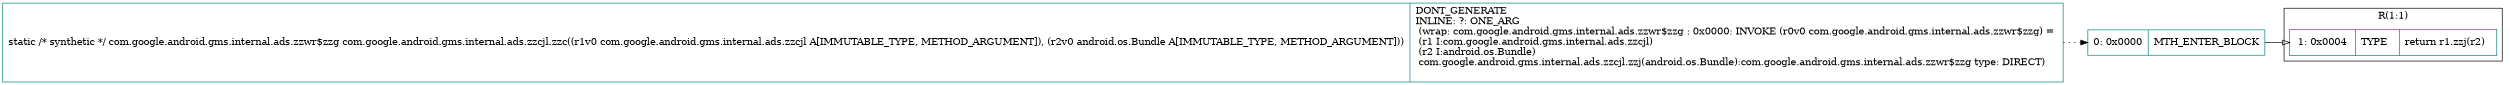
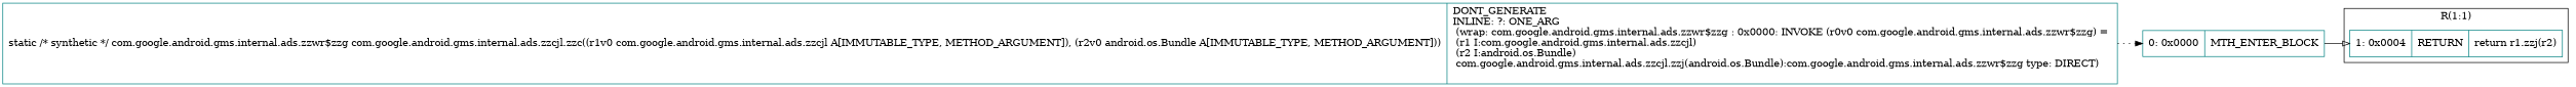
  digraph {
    rankdir=LR
    node [color=teal shape=record]
-   n1 [label="{1\:\ 0x0004|TYPE\l|return r1.zzj(r2)\l}"]
+   n1 [label="{1\:\ 0x0004|RETURN\l|return r1.zzj(r2)\l}"]
    n2 [label="{0\:\ 0x0000|MTH_ENTER_BLOCK\l}"]
    n3 [label="{static \/* synthetic *\/ com.google.android.gms.internal.ads.zzwr$zzg com.google.android.gms.internal.ads.zzcjl.zzc((r1v0 com.google.android.gms.internal.ads.zzcjl A[IMMUTABLE_TYPE, METHOD_ARGUMENT]), (r2v0 android.os.Bundle A[IMMUTABLE_TYPE, METHOD_ARGUMENT]))  | DONT_GENERATE\lINLINE: ?: ONE_ARG  \l  (wrap: com.google.android.gms.internal.ads.zzwr$zzg : 0x0000: INVOKE  (r0v0 com.google.android.gms.internal.ads.zzwr$zzg) = \l  (r1 I:com.google.android.gms.internal.ads.zzcjl)\l  (r2 I:android.os.Bundle)\l com.google.android.gms.internal.ads.zzcjl.zzj(android.os.Bundle):com.google.android.gms.internal.ads.zzwr$zzg type: DIRECT)\l\l}"]
    subgraph cluster_1 {
      label="R(1:1)"
      n1
    }
    n2 -> n1 [style=solid arrowhead=onormal]
    n3 -> n2 [style=dotted arrowhead=normal]
  }
